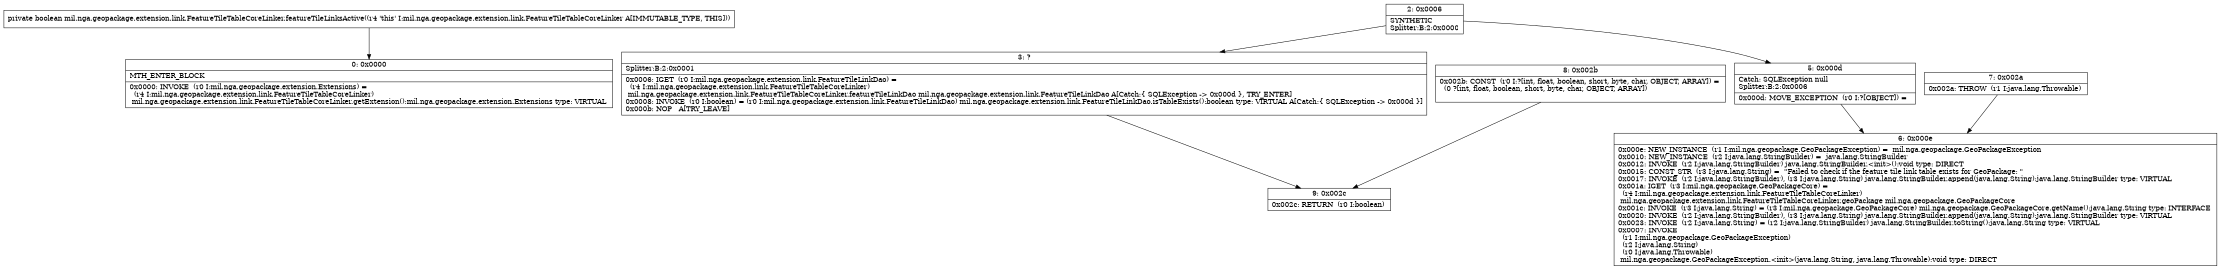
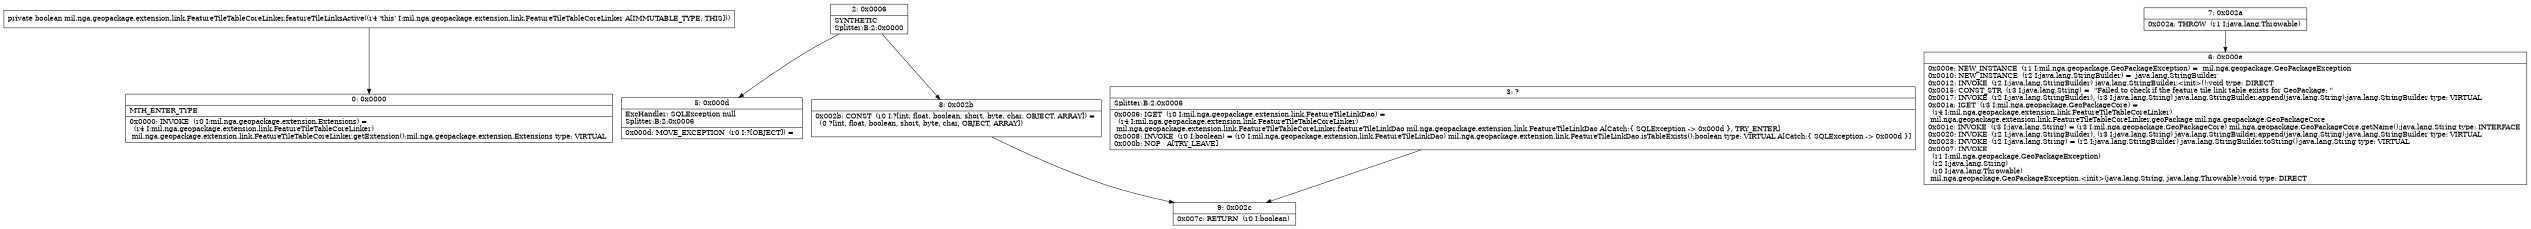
  digraph {
    node [shape=record]
-   n1 [label="{0\:\ 0x0000|MTH_ENTER_BLOCK\l|0x0000: INVOKE  (r0 I:mil.nga.geopackage.extension.Extensions) = \l  (r4 I:mil.nga.geopackage.extension.link.FeatureTileTableCoreLinker)\l mil.nga.geopackage.extension.link.FeatureTileTableCoreLinker.getExtension():mil.nga.geopackage.extension.Extensions type: VIRTUAL \l}"]
+   n1 [label="{0\:\ 0x0000|MTH_ENTER_TYPE\l|0x0000: INVOKE  (r0 I:mil.nga.geopackage.extension.Extensions) = \l  (r4 I:mil.nga.geopackage.extension.link.FeatureTileTableCoreLinker)\l mil.nga.geopackage.extension.link.FeatureTileTableCoreLinker.getExtension():mil.nga.geopackage.extension.Extensions type: VIRTUAL \l}"]
    n2 [label="{2\:\ 0x0006|SYNTHETIC\lSplitter:B:2:0x0000\l}"]
-   n3 [label="{3\:\ ?|Splitter:B:2:0x0001\l|0x0006: IGET  (r0 I:mil.nga.geopackage.extension.link.FeatureTileLinkDao) = \l  (r4 I:mil.nga.geopackage.extension.link.FeatureTileTableCoreLinker)\l mil.nga.geopackage.extension.link.FeatureTileTableCoreLinker.featureTileLinkDao mil.nga.geopackage.extension.link.FeatureTileLinkDao A[Catch:\{ SQLException \-\> 0x000d \}, TRY_ENTER]\l0x0008: INVOKE  (r0 I:boolean) = (r0 I:mil.nga.geopackage.extension.link.FeatureTileLinkDao) mil.nga.geopackage.extension.link.FeatureTileLinkDao.isTableExists():boolean type: VIRTUAL A[Catch:\{ SQLException \-\> 0x000d \}]\l0x000b: NOP   A[TRY_LEAVE]\l}"]
-   n4 [label="{5\:\ 0x000d|Catch: SQLException null\lSplitter:B:2:0x0006\l|0x000d: MOVE_EXCEPTION  (r0 I:?[OBJECT]) =  \l}"]
+   n3 [label="{3\:\ ?|Splitter:B:2:0x0006\l|0x0006: IGET  (r0 I:mil.nga.geopackage.extension.link.FeatureTileLinkDao) = \l  (r4 I:mil.nga.geopackage.extension.link.FeatureTileTableCoreLinker)\l mil.nga.geopackage.extension.link.FeatureTileTableCoreLinker.featureTileLinkDao mil.nga.geopackage.extension.link.FeatureTileLinkDao A[Catch:\{ SQLException \-\> 0x000d \}, TRY_ENTER]\l0x0008: INVOKE  (r0 I:boolean) = (r0 I:mil.nga.geopackage.extension.link.FeatureTileLinkDao) mil.nga.geopackage.extension.link.FeatureTileLinkDao.isTableExists():boolean type: VIRTUAL A[Catch:\{ SQLException \-\> 0x000d \}]\l0x000b: NOP   A[TRY_LEAVE]\l}"]
+   n4 [label="{5\:\ 0x000d|ExcHandler: SQLException null\lSplitter:B:2:0x0006\l|0x000d: MOVE_EXCEPTION  (r0 I:?[OBJECT]) =  \l}"]
    n5 [label="{8\:\ 0x002b|0x002b: CONST  (r0 I:?[int, float, boolean, short, byte, char, OBJECT, ARRAY]) = \l  (0 ?[int, float, boolean, short, byte, char, OBJECT, ARRAY])\l \l}"]
-   n6 [label="{9\:\ 0x002c|0x002c: RETURN  (r0 I:boolean) \l}"]
+   n6 [label="{9\:\ 0x002c|0x007c: RETURN  (r0 I:boolean) \l}"]
    n7 [label="{6\:\ 0x000e|0x000e: NEW_INSTANCE  (r1 I:mil.nga.geopackage.GeoPackageException) =  mil.nga.geopackage.GeoPackageException \l0x0010: NEW_INSTANCE  (r2 I:java.lang.StringBuilder) =  java.lang.StringBuilder \l0x0012: INVOKE  (r2 I:java.lang.StringBuilder) java.lang.StringBuilder.\<init\>():void type: DIRECT \l0x0015: CONST_STR  (r3 I:java.lang.String) =  \"Failed to check if the feature tile link table exists for GeoPackage: \" \l0x0017: INVOKE  (r2 I:java.lang.StringBuilder), (r3 I:java.lang.String) java.lang.StringBuilder.append(java.lang.String):java.lang.StringBuilder type: VIRTUAL \l0x001a: IGET  (r3 I:mil.nga.geopackage.GeoPackageCore) = \l  (r4 I:mil.nga.geopackage.extension.link.FeatureTileTableCoreLinker)\l mil.nga.geopackage.extension.link.FeatureTileTableCoreLinker.geoPackage mil.nga.geopackage.GeoPackageCore \l0x001c: INVOKE  (r3 I:java.lang.String) = (r3 I:mil.nga.geopackage.GeoPackageCore) mil.nga.geopackage.GeoPackageCore.getName():java.lang.String type: INTERFACE \l0x0020: INVOKE  (r2 I:java.lang.StringBuilder), (r3 I:java.lang.String) java.lang.StringBuilder.append(java.lang.String):java.lang.StringBuilder type: VIRTUAL \l0x0023: INVOKE  (r2 I:java.lang.String) = (r2 I:java.lang.StringBuilder) java.lang.StringBuilder.toString():java.lang.String type: VIRTUAL \l0x0007: INVOKE  \l  (r1 I:mil.nga.geopackage.GeoPackageException)\l  (r2 I:java.lang.String)\l  (r0 I:java.lang.Throwable)\l mil.nga.geopackage.GeoPackageException.\<init\>(java.lang.String, java.lang.Throwable):void type: DIRECT \l}"]
    n8 [label="{7\:\ 0x002a|0x002a: THROW  (r1 I:java.lang.Throwable) \l}"]
    n9 [label="{private boolean mil.nga.geopackage.extension.link.FeatureTileTableCoreLinker.featureTileLinksActive((r4 'this' I:mil.nga.geopackage.extension.link.FeatureTileTableCoreLinker A[IMMUTABLE_TYPE, THIS])) }"]
-   n2 -> n3
+   n2 -> n5
    n2 -> n4
    n3 -> n6
-   n4 -> n7
    n5 -> n6
    n8 -> n7
    n9 -> n1
  }
